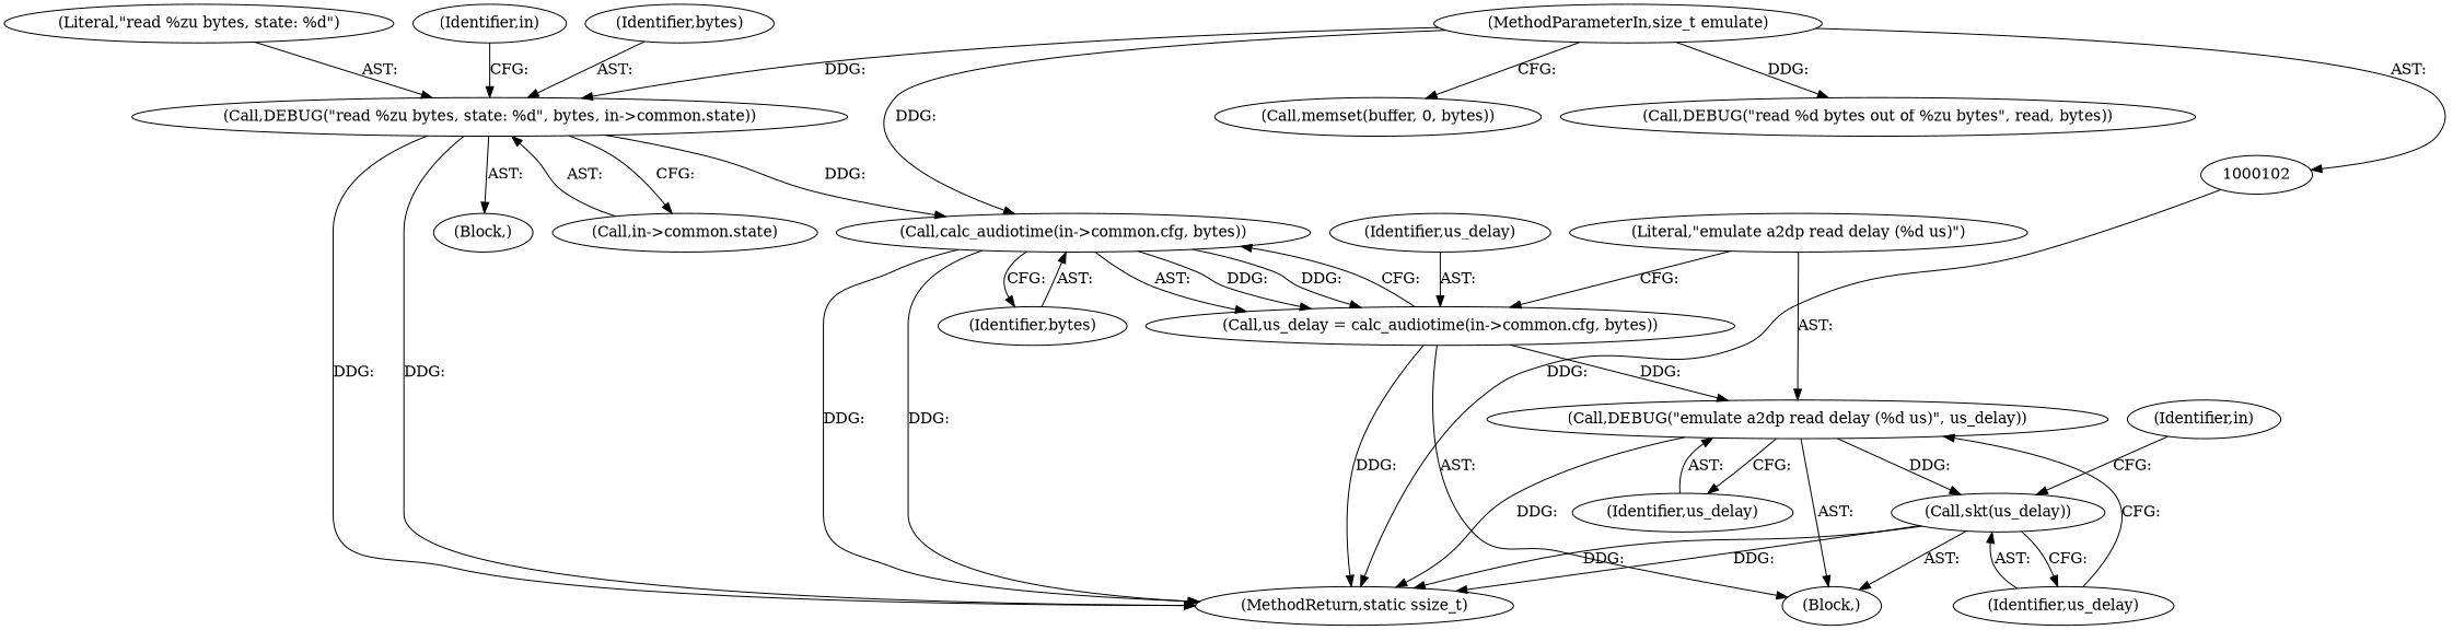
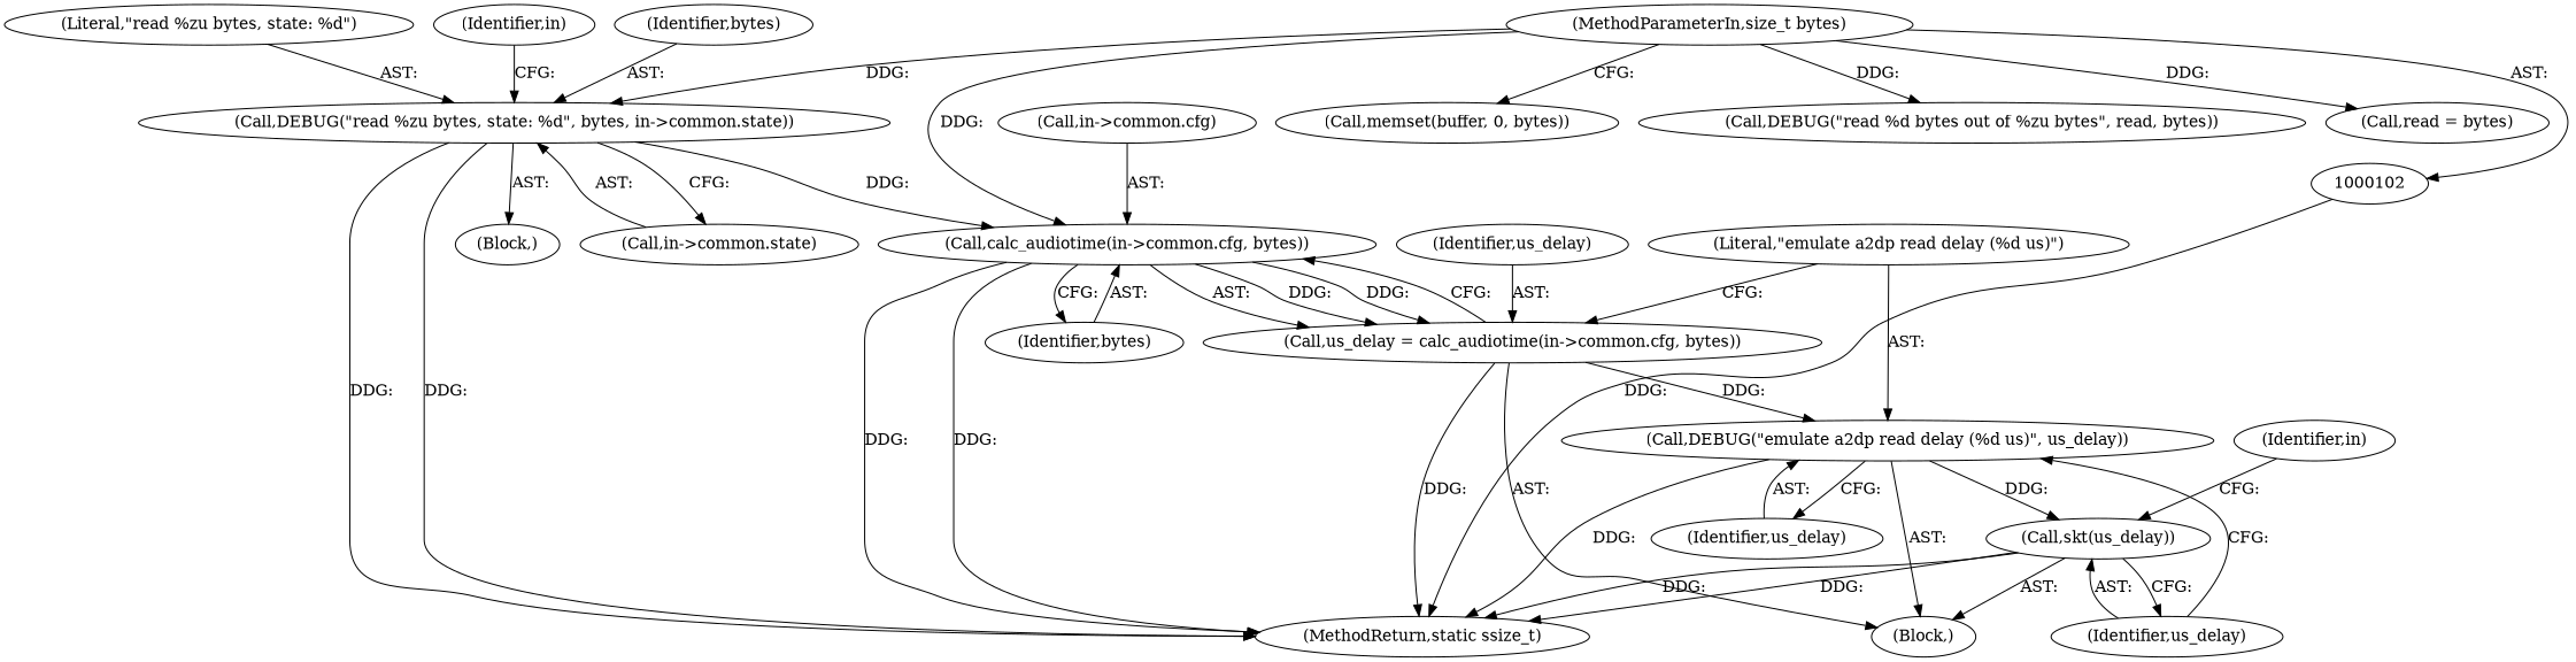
  digraph {
    n1 [label="(Call,calc_audiotime(in->common.cfg, bytes))"]
    n2 [label="(Call,us_delay = calc_audiotime(in->common.cfg, bytes))"]
    n3 [label="(Identifier,bytes)"]
    n4 [label="(MethodReturn,static ssize_t)"]
    n5 [label="(Call,DEBUG(\"emulate a2dp read delay (%d us)\", us_delay))"]
    n6 [label="(Block,)"]
    n7 [label="(Call,DEBUG(\"read %zu bytes, state: %d\", bytes, in->common.state))"]
    n8 [label="(Call,in->common.state)"]
    n9 [label="(Block,)"]
-   n10 [label="(MethodParameterIn,size_t emulate)"]
+   n10 [label="(MethodParameterIn,size_t bytes)"]
    n11 [label="(Call,DEBUG(\"read %d bytes out of %zu bytes\", read, bytes))"]
+   n12 [label="(Call,read = bytes)"]
    n13 [label="(Call,memset(buffer, 0, bytes))"]
    1000102
    n15 [label="(Call,skt(us_delay))"]
    n16 [label="(Identifier,us_delay)"]
    n17 [label="(Identifier,us_delay)"]
+   n18 [label="(Call,in->common.cfg)"]
    n19 [label="(Identifier,bytes)"]
    n20 [label="(Literal,\"read %zu bytes, state: %d\")"]
    n21 [label="(Identifier,us_delay)"]
    n22 [label="(Identifier,in)"]
    n23 [label="(Literal,\"emulate a2dp read delay (%d us)\")"]
    n24 [label="(Identifier,in)"]
    n1 -> n2 [label="AST: "]
    n1 -> n2 [label="DDG: "]
    n1 -> n2 [label="DDG: "]
    n1 -> n3 [label="CFG: "]
    n1 -> n4 [label="DDG: "]
    n1 -> n4 [label="DDG: "]
    n2 -> n1 [label="CFG: "]
    n2 -> n4 [label="DDG: "]
    n2 -> n5 [label="DDG: "]
    n2 -> n6 [label="AST: "]
    n3 -> n1 [label="AST: "]
    n5 -> n4 [label="DDG: "]
    n5 -> n6 [label="AST: "]
    n5 -> n15 [label="DDG: "]
    n5 -> n16 [label="CFG: "]
    n7 -> n1 [label="DDG: "]
    n7 -> n4 [label="DDG: "]
    n7 -> n4 [label="DDG: "]
    n7 -> n8 [label="CFG: "]
    n7 -> n9 [label="AST: "]
    n8 -> n7 [label="AST: "]
    n10 -> n1 [label="DDG: "]
    n10 -> n7 [label="DDG: "]
    n10 -> n11 [label="DDG: "]
+   n10 -> n12 [label="DDG: "]
    n10 -> n13 [label="CFG: "]
    n10 -> 1000102 [label="AST: "]
    1000102 -> n4 [label="DDG: "]
    n15 -> n4 [label="DDG: "]
    n15 -> n4 [label="DDG: "]
    n15 -> n6 [label="AST: "]
    n15 -> n17 [label="CFG: "]
    n16 -> n5 [label="AST: "]
    n17 -> n5 [label="CFG: "]
    n17 -> n15 [label="AST: "]
+   n18 -> n1 [label="AST: "]
    n19 -> n7 [label="AST: "]
    n20 -> n7 [label="AST: "]
    n21 -> n2 [label="AST: "]
    n22 -> n7 [label="CFG: "]
    n23 -> n2 [label="CFG: "]
    n23 -> n5 [label="AST: "]
    n24 -> n15 [label="CFG: "]
  }
